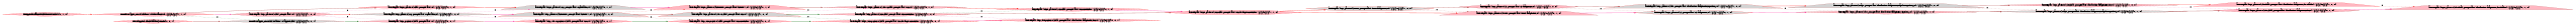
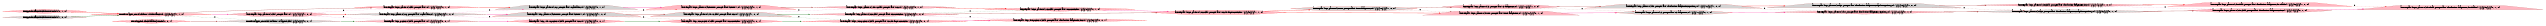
  digraph {
    rankdir=LR
    node [fillcolor=lightpink shape=diamond style=filled color=red]
    edge [style=bold color=deeppink]
    n1 [label="assertEquals(\"http://parent.url/download\",pom.getValue(\"distributionManagement/downloadUrl\"))@@@15@@@['1', '0', '0']" shape=trapezium]
    n2 [label="assertEquals(\"https://parent.url/download\",pom.getValue(\"distributionManagement/downloadUrl\"))@@@15@@@['0', '1', '0']" shape=trapezium color=brown]
    n3 [fillcolor=lightgrey label="assertEquals(\"https://parent.url/snaps\",pom.getValue(\"distributionManagement/snapshotRepository/url\"))@@@13@@@['0', '1', '0']" color=brown]
    n4 [label="assertEquals(\"https://parent.url/site/child\",pom.getValue(\"distributionManagement/site/url\"))@@@14@@@['0', '1', '0']" shape=hexagon color=brown]
    n5 [fillcolor=lightgrey label="assertEquals(\"http://parent.url/dist\",pom.getValue(\"distributionManagement/repository/url\"))@@@12@@@['1', '0', '0']" shape=trapezium]
    n6 [fillcolor=lightgrey label="assertEquals(\"http://parent.url/snaps\",pom.getValue(\"distributionManagement/snapshotRepository/url\"))@@@13@@@['1', '0', '0']" shape=trapezium color=brown]
    n7 [label="assertEquals(\"https://parent.url/dist\",pom.getValue(\"distributionManagement/repository/url\"))@@@12@@@['0', '1', '0']" color=brown]
    n8 [fillcolor=lightgrey label="assertEquals(\"https://parent.url/org\",pom.getValue(\"organization/url\"))@@@5@@@['0', '1', '0']" shape=trapezium color=brown]
    n9 [label="assertEquals(\"https://parent.url/license.txt\",pom.getValue(\"licenses(1(/url\"))@@@6@@@['0', '1', '0']" shape=trapezium]
    n10 [label="assertEquals(\"http://viewvc.project.url/child\",pom.getValue(\"scm/url\"))@@@5@@@['0', '0', '1']" shape=hexagon]
    n11 [label="assertEquals(\"http://scm.project.url/child\",pom.getValue(\"scm/connection\"))@@@6@@@['0', '0', '1']" shape=hexagon]
    n12 [label="assertEquals(\"https://scm.project.url/child\",pom.getValue(\"scm/developerConnection\"))@@@7@@@['0', '0', '1']"]
    n13 [fillcolor=lightgrey label="assertEquals(\"https://parent.url/ci\",pom.getValue(\"ciManagement/url\"))@@@11@@@['0', '1', '0']" shape=hexagon]
    n14 [label="assertEquals(\"https://parent.url/issues\",pom.getValue(\"issueManagement/url\"))@@@10@@@['0', '1', '0']" shape=trapezium color=brown]
    n15 [label="assertEquals(\"http://site.project.url/child\",pom.getValue(\"distributionManagement/site/url\"))@@@8@@@['0', '0', '1']"]
    n16 [label="testAppendArtifactIdOfChildToInheritedUrls['0', '1', '0']"]
    n17 [label="PomTestWrapper pom = buildPom(\"url-inheritance/sub\")@@@3@@@['1', '1', '0']"]
    n18 [label="assertEquals(\"http://parent.url/ci\",pom.getValue(\"ciManagement/url\"))@@@11@@@['1', '0', '0']" shape=hexagon color=brown]
    n19 [label="assertEquals(\"https://parent.url/child\",pom.getValue(\"url\"))@@@4@@@['0', '1', '0']"]
    n20 [label="assertEquals(\"https://parent.url/viewvc/child\",pom.getValue(\"scm/url\"))@@@7@@@['0', '1', '0']" color=brown]
    n21 [label="assertEquals(\"https://parent.url/scm/child\",pom.getValue(\"scm/connection\"))@@@8@@@['0', '1', '0']"]
    n22 [fillcolor=lightgrey label="assertEquals(\"http://parent.url/viewvc/child\",pom.getValue(\"scm/url\"))@@@7@@@['1', '0', '0']" shape=trapezium]
    n23 [label="assertEquals(\"http://parent.url/scm/child\",pom.getValue(\"scm/connection\"))@@@8@@@['1', '0', '0']" color=brown]
    n24 [label="assertEquals(\"https://parent.url/scm/child\",pom.getValue(\"scm/developerConnection\"))@@@9@@@['1', '1', '0']" shape=hexagon]
    n25 [fillcolor=lightgrey label="PomTestWrapper pom = this.buildPom(\"url-append/child\")@@@3@@@['0', '0', '1']" color=brown]
    n26 [label="assertEquals(\"http://parent.url/child\",pom.getValue(\"url\"))@@@4@@@['1', '0', '0']" shape=hexagon color=brown]
    n27 [fillcolor=lightgrey label="assertEquals(\"http://parent.url/issues\",pom.getValue(\"issueManagement/url\"))@@@10@@@['1', '0', '0']" shape=hexagon]
    n28 [label="testUrlAppendWithChildPathAdjustment['0', '0', '1']"]
    n29 [label="assertEquals(\"http://project.url/child\",pom.getValue(\"url\"))@@@4@@@['0', '0', '1']" color=brown]
    n30 [label="assertEquals(\"http://parent.url/site/child\",pom.getValue(\"distributionManagement/site/url\"))@@@14@@@['1', '0', '0']" color=brown]
    n31 [fillcolor=lightgrey label="assertEquals(\"http://parent.url/org\",pom.getValue(\"organization/url\"))@@@5@@@['1', '0', '0']" color=brown]
+   n32 [fillcolor=lightgrey label="testAppendArtifactIdOfChildToInheritedUrls['1', '0', '0']" color=brown]
    n33 [fillcolor=lightgrey label="assertEquals(\"http://parent.url/license.txt\",pom.getValue(\"licenses(1(/url\"))@@@6@@@['1', '0', '0']" shape=trapezium]
    n1 -> n2 [label=0 style=dashed color=red]
    n3 -> n4 [color=brown]
    n4 -> n2
    n5 -> n6 [color=red]
    n5 -> n7 [label=0 style=dashed color=brown]
    n6 -> n3 [label=0 style=dashed color=brown]
    n6 -> n30 [color=brown]
    n7 -> n3 [color=brown]
    n8 -> n9
    n9 -> n20 [color=brown]
    n10 -> n11 [color=darkgreen]
    n11 -> n12 [color=darkgreen]
    n12 -> n15
    n13 -> n7
    n14 -> n13
    n16 -> n17 [color=red]
    n17 -> n19 [color=brown]
    n17 -> n25 [label=0 style=dashed color=darkgreen]
    n17 -> n26
    n18 -> n5 [color=brown]
    n18 -> n13 [label=0 style=dashed color=brown]
    n19 -> n8 [color=red]
    n20 -> n21 [color=red]
    n21 -> n24
    n22 -> n12 [label=0 style=dashed color=darkgreen]
    n22 -> n20 [label=0 style=dashed]
    n22 -> n23 [color=darkgreen]
    n23 -> n15 [label=0 style=dashed]
    n23 -> n21 [label=0 style=dashed color=darkgreen]
    n23 -> n24 [color=brown]
    n24 -> n14 [color=red]
    n24 -> n27 [color=red]
    n25 -> n29 [color=darkgreen]
    n26 -> n19 [label=0 style=dashed]
    n26 -> n29 [label=0 style=dashed]
    n26 -> n31 [color=red]
    n27 -> n14 [label=0 style=dashed color=brown]
    n27 -> n18 [color=brown]
    n28 -> n25 [color=brown]
    n29 -> n10
    n30 -> n1 [color=red]
    n30 -> n4 [label=0 style=dashed]
    n31 -> n8 [label=0 style=dashed]
    n31 -> n10 [label=0 style=dashed]
    n31 -> n33
+   n32 -> n17 [color=darkgreen]
    n33 -> n9 [label=0 style=dashed color=red]
    n33 -> n11 [label=0 style=dashed color=brown]
    n33 -> n22 [color=brown]
  }
